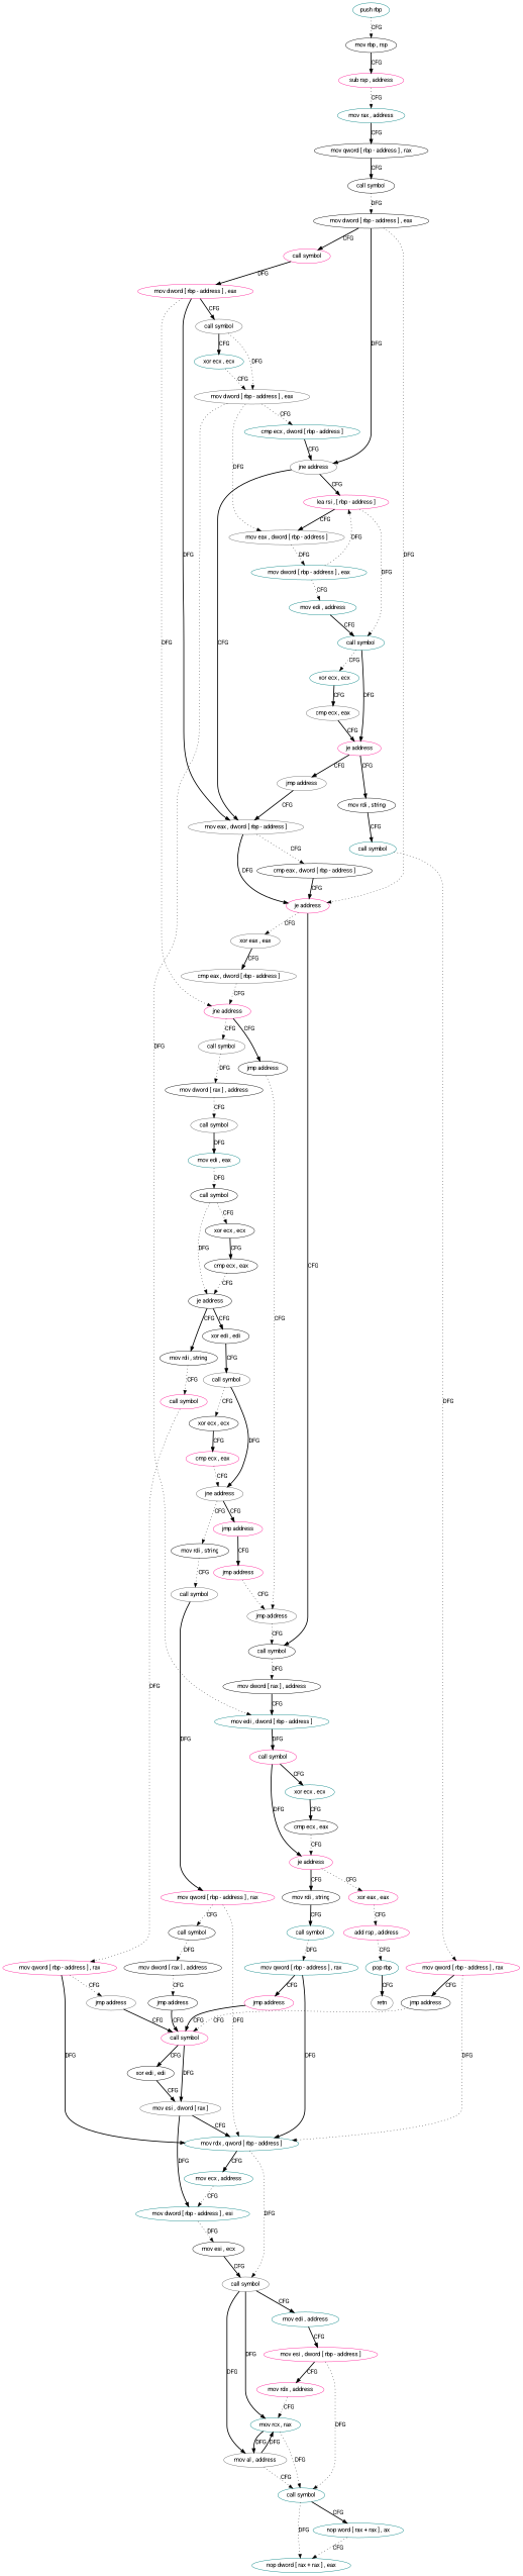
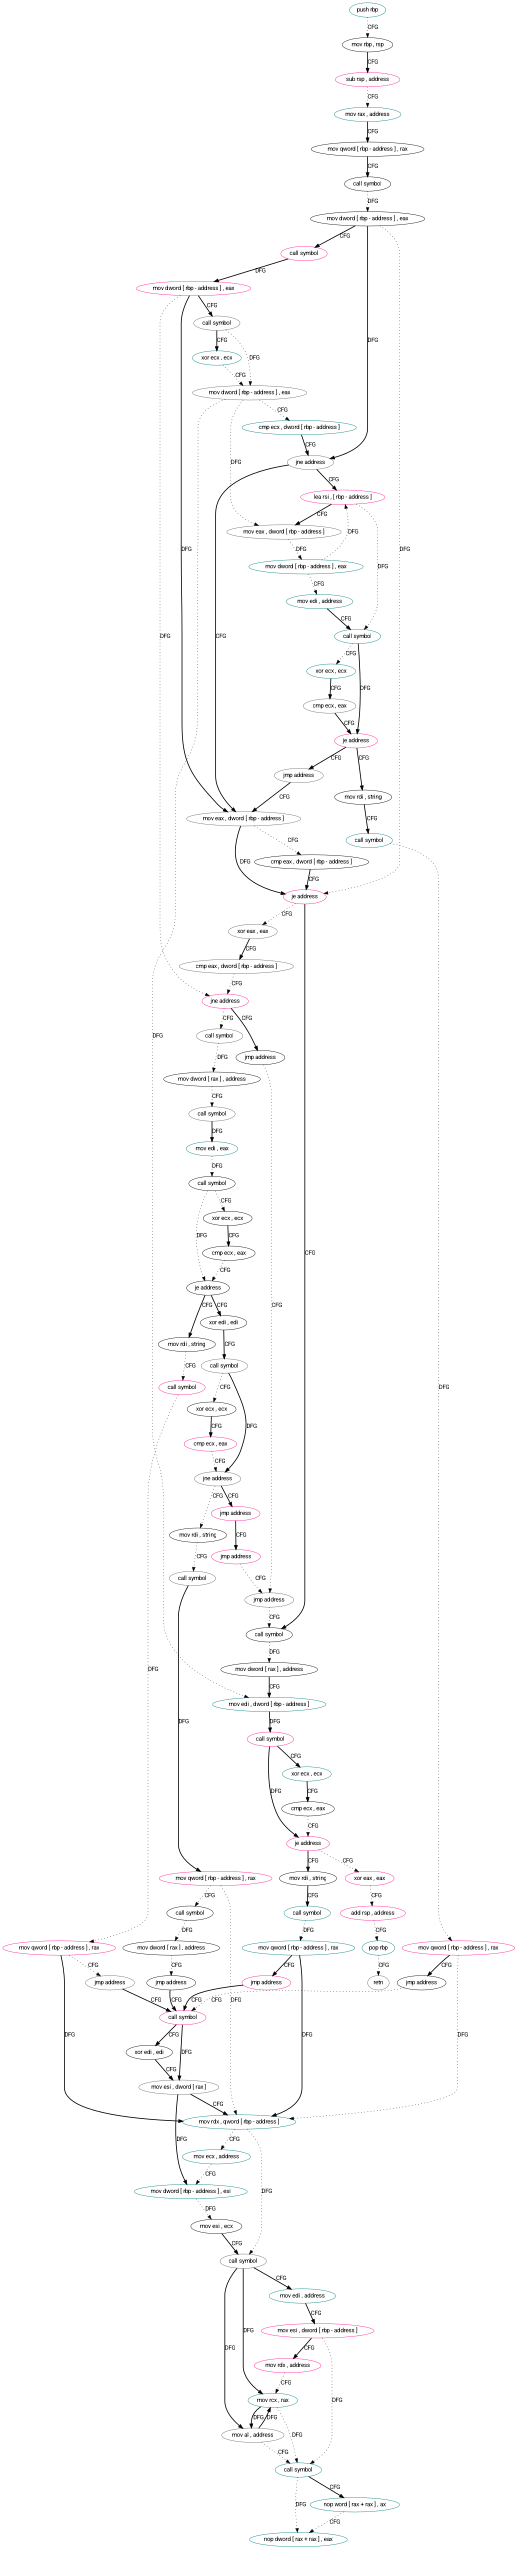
  digraph {
    fontname=Roboto
    node [color=black fontname=Roboto]
    edge [fontname=Roboto style=bold]
    n1 [color=teal label="push rbp"]
    n2 [label="mov rbp , rsp"]
    n3 [color=deeppink label="sub rsp , address"]
    n4 [color=teal label="mov rax , address"]
    n5 [label="mov qword [ rbp - address ] , rax"]
    n6 [label="call symbol"]
    n7 [label="mov dword [ rbp - address ] , eax"]
    n8 [color=deeppink label="call symbol"]
    n9 [color=gray40 label="jne address"]
    n10 [color=deeppink label="je address"]
    n11 [color=deeppink label="mov dword [ rbp - address ] , eax"]
    n12 [color=gray40 label="mov eax , dword [ rbp - address ]"]
    n13 [color=deeppink label="lea rsi , [ rbp - address ]"]
    n14 [label="call symbol"]
    n15 [color=gray40 label="xor eax , eax"]
    n16 [color=gray40 label="call symbol"]
    n17 [color=deeppink label="jne address"]
    n18 [color=teal label="xor ecx , ecx"]
    n19 [color=gray40 label="mov dword [ rbp - address ] , eax"]
    n20 [label="cmp eax , dword [ rbp - address ]"]
    n21 [color=gray40 label="call symbol"]
    n22 [label="jmp address"]
    n23 [color=teal label="cmp ecx , dword [ rbp - address ]"]
    n24 [color=gray40 label="mov eax , dword [ rbp - address ]"]
    n25 [color=teal label="mov edi , dword [ rbp - address ]"]
    n26 [color=teal label="mov dword [ rbp - address ] , eax"]
    n27 [color=deeppink label="call symbol"]
    n28 [color=teal label="call symbol"]
    n29 [color=teal label="xor ecx , ecx"]
    n30 [color=deeppink label="je address"]
    n31 [label="mov dword [ rax ] , address"]
    n32 [color=gray40 label="cmp eax , dword [ rbp - address ]"]
    n33 [color=teal label="mov edi , address"]
    n34 [color=gray40 label="cmp ecx , eax"]
    n35 [color=gray40 label="jmp address"]
    n36 [label="mov rdi , string"]
    n37 [color=teal label="call symbol"]
    n38 [color=deeppink label="mov qword [ rbp - address ] , rax"]
    n39 [color=teal label="xor ecx , ecx"]
    n40 [color=deeppink label="je address"]
    n41 [label="cmp ecx , eax"]
    n42 [color=deeppink label="xor eax , eax"]
    n43 [label="mov rdi , string"]
    n44 [color=deeppink label="add rsp , address"]
    n45 [color=teal label="call symbol"]
    n46 [color=teal label="pop rbp"]
    n47 [color=teal label="mov qword [ rbp - address ] , rax"]
    n48 [label="mov dword [ rax ] , address"]
    n49 [color=gray40 label="jmp address"]
    n50 [color=gray40 label="call symbol"]
    n51 [label="jmp address"]
    n52 [color=teal label="mov rdx , qword [ rbp - address ]"]
    n53 [color=deeppink label="call symbol"]
    n54 [color=teal label="mov ecx , address"]
    n55 [color=gray40 label="call symbol"]
    n56 [label="xor edi , edi"]
    n57 [color=gray40 label="mov esi , dword [ rax ]"]
    n58 [color=teal label="mov dword [ rbp - address ] , esi"]
    n59 [color=gray40 label=retn]
    n60 [color=deeppink label="jmp address"]
    n61 [color=teal label="mov edi , eax"]
    n62 [label="call symbol"]
    n63 [label="xor ecx , ecx"]
    n64 [label="je address"]
    n65 [label="cmp ecx , eax"]
    n66 [label="xor edi , edi"]
    n67 [label="mov rdi , string"]
    n68 [color=gray40 label="call symbol"]
    n69 [color=deeppink label="call symbol"]
    n70 [label="xor ecx , ecx"]
    n71 [color=gray40 label="jne address"]
    n72 [color=deeppink label="mov qword [ rbp - address ] , rax"]
    n73 [label="mov esi , ecx"]
    n74 [color=teal label="mov edi , address"]
    n75 [color=teal label="mov rcx , rax"]
    n76 [color=gray40 label="mov al , address"]
    n77 [color=deeppink label="mov esi , dword [ rbp - address ]"]
    n78 [color=deeppink label="mov rdx , address"]
    n79 [color=teal label="call symbol"]
    n80 [color=teal label="nop word [ rax + rax ] , ax"]
    n81 [color=teal label="nop dword [ rax + rax ] , eax"]
    n82 [color=deeppink label="cmp ecx , eax"]
    n83 [color=deeppink label="jmp address"]
    n84 [label="mov rdi , string"]
    n85 [color=deeppink label="jmp address"]
    n86 [color=gray40 label="call symbol"]
    n87 [color=deeppink label="mov qword [ rbp - address ] , rax"]
    n88 [color=gray40 label="jmp address"]
    n89 [label="call symbol"]
    n90 [label="mov dword [ rax ] , address"]
    n91 [label="jmp address"]
    n1 -> n2 [label=CFG style=dotted]
    n2 -> n3 [label=CFG]
    n3 -> n4 [label=CFG style=dotted]
    n4 -> n5 [label=CFG]
    n5 -> n6 [label=CFG]
    n6 -> n7 [label=DFG style=dotted]
    n7 -> n8 [label=CFG]
    n7 -> n9 [label=DFG]
    n7 -> n10 [label=DFG style=dotted]
    n8 -> n11 [label=DFG]
    n9 -> n12 [label=CFG]
    n9 -> n13 [label=CFG]
    n10 -> n14 [label=CFG]
    n10 -> n15 [label=CFG style=dotted]
    n11 -> n12 [label=DFG]
    n11 -> n16 [label=CFG]
    n11 -> n17 [label=DFG style=dotted]
    n12 -> n10 [label=DFG]
    n12 -> n20 [label=CFG style=dotted]
    n13 -> n24 [label=CFG]
    n13 -> n28 [label=DFG style=dotted]
    n14 -> n31 [label=DFG style=dotted]
    n15 -> n32 [label=CFG]
    n16 -> n18 [label=CFG]
    n16 -> n19 [label=DFG style=dotted]
    n17 -> n21 [label=CFG style=dotted]
    n17 -> n22 [label=CFG]
    n18 -> n19 [label=CFG style=dotted]
    n19 -> n23 [label=CFG style=dotted]
    n19 -> n24 [label=DFG style=dotted]
    n19 -> n25 [label=DFG style=dotted]
    n20 -> n10 [label=CFG]
    n21 -> n48 [label=DFG style=dotted]
    n22 -> n49 [label=CFG style=dotted]
    n23 -> n9 [label=CFG]
    n24 -> n26 [label=DFG style=dotted]
    n25 -> n27 [label=DFG]
    n26 -> n13 [label=DFG style=dotted]
    n26 -> n33 [label=CFG style=dotted]
    n27 -> n39 [label=CFG]
    n27 -> n40 [label=DFG]
    n28 -> n29 [label=CFG style=dotted]
    n28 -> n30 [label=DFG]
    n29 -> n34 [label=CFG]
    n30 -> n35 [label=CFG]
    n30 -> n36 [label=CFG]
    n31 -> n25 [label=CFG]
    n32 -> n17 [label=CFG style=dotted]
    n33 -> n28 [label=CFG]
    n34 -> n30 [label=CFG]
    n35 -> n12 [label=CFG]
    n36 -> n37 [label=CFG]
    n37 -> n38 [label=DFG style=dotted]
    n38 -> n51 [label=CFG]
    n38 -> n52 [label=DFG style=dotted]
    n39 -> n41 [label=CFG]
    n40 -> n42 [label=CFG style=dotted]
    n40 -> n43 [label=CFG]
    n41 -> n40 [label=CFG style=dotted]
    n42 -> n44 [label=CFG style=dotted]
    n43 -> n45 [label=CFG]
    n44 -> n46 [label=CFG style=dotted]
    n45 -> n47 [label=DFG style=dotted]
-   n46 -> n59 [label=CFG]
+   n46 -> n59 [label=CFG style=dotted]
    n47 -> n52 [label=DFG]
    n47 -> n60 [label=CFG]
    n48 -> n50 [label=CFG style=dotted]
    n49 -> n14 [label=CFG style=dotted]
    n50 -> n61 [label=DFG]
    n51 -> n53 [label=CFG style=dotted]
-   n52 -> n54 [label=CFG]
+   n52 -> n54 [label=CFG style=dotted]
    n52 -> n55 [label=DFG style=dotted]
    n53 -> n56 [label=CFG]
    n53 -> n57 [label=DFG]
    n54 -> n58 [label=CFG style=dotted]
    n55 -> n74 [label=CFG]
    n55 -> n75 [label=DFG]
    n55 -> n76 [label=DFG]
    n56 -> n57 [label=CFG]
    n57 -> n52 [label=CFG]
    n57 -> n58 [label=DFG]
    n58 -> n73 [label=DFG style=dotted]
    n60 -> n53 [label=CFG]
    n61 -> n62 [label=DFG style=dotted]
    n62 -> n63 [label=CFG style=dotted]
    n62 -> n64 [label=DFG style=dotted]
    n63 -> n65 [label=CFG]
    n64 -> n66 [label=CFG]
    n64 -> n67 [label=CFG]
    n65 -> n64 [label=CFG style=dotted]
    n66 -> n68 [label=CFG]
    n67 -> n69 [label=CFG style=dotted]
    n68 -> n70 [label=CFG style=dotted]
    n68 -> n71 [label=DFG]
    n69 -> n72 [label=DFG style=dotted]
    n70 -> n82 [label=CFG]
    n71 -> n83 [label=CFG]
    n71 -> n84 [label=CFG style=dotted]
    n72 -> n52 [label=DFG]
    n72 -> n88 [label=CFG style=dotted]
    n73 -> n55 [label=CFG]
    n74 -> n77 [label=CFG]
    n75 -> n76 [label=DFG]
    n75 -> n79 [label=DFG style=dotted]
    n76 -> n75 [label=DFG]
    n76 -> n79 [label=CFG style=dotted]
    n77 -> n78 [label=CFG]
    n77 -> n79 [label=DFG style=dotted]
    n78 -> n75 [label=CFG style=dotted]
    n79 -> n80 [label=CFG]
    n79 -> n81 [label=DFG style=dotted]
    n80 -> n81 [label=CFG style=dotted]
    n82 -> n71 [label=CFG style=dotted]
    n83 -> n85 [label=CFG]
    n84 -> n86 [label=CFG style=dotted]
    n85 -> n49 [label=CFG style=dotted]
    n86 -> n87 [label=DFG]
    n87 -> n52 [label=DFG style=dotted]
    n87 -> n89 [label=CFG style=dotted]
    n88 -> n53 [label=CFG]
    n89 -> n90 [label=DFG style=dotted]
    n90 -> n91 [label=CFG style=dotted]
    n91 -> n53 [label=CFG]
  }
